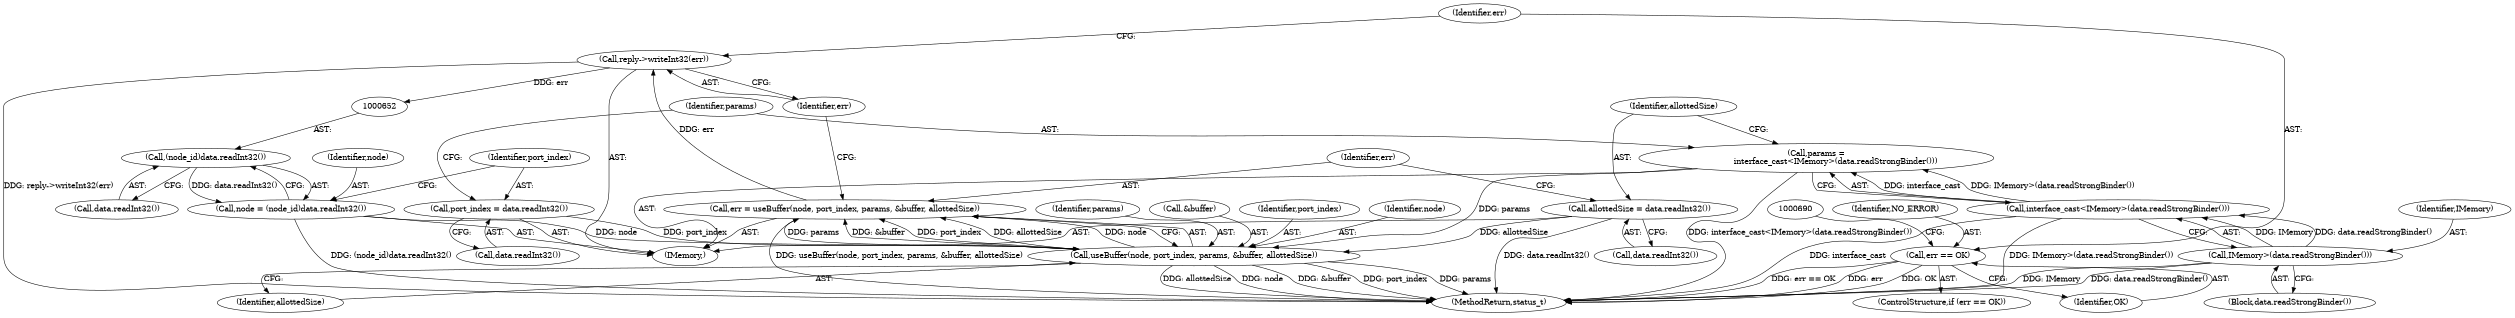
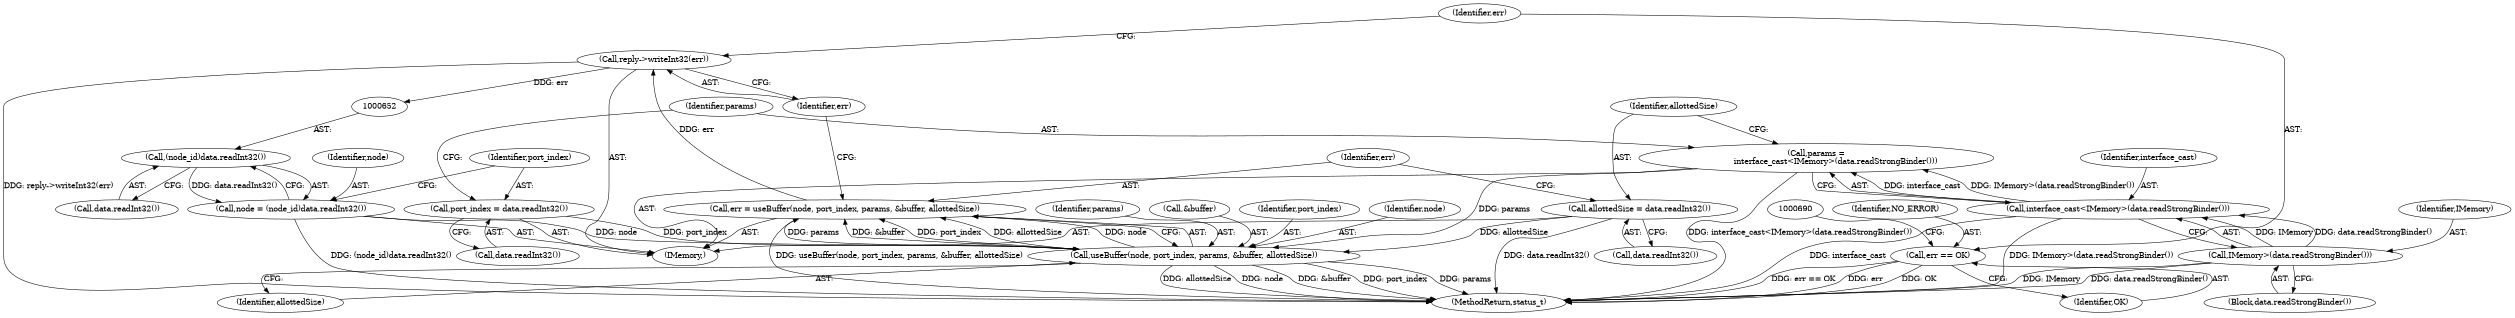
  digraph {
    n1 [label="(Call,reply->writeInt32(err))"]
    n2 [label="(IMemory,)"]
    n3 [label="(Identifier,err)"]
    n4 [label="(MethodReturn,status_t)"]
    1000652
    n6 [label="(Call,err == OK)"]
-   n7 [label="(ControlStructure,if (err == OK))"]
    n8 [label="(Identifier,OK)"]
    n9 [label="(Call,err = useBuffer(node, port_index, params, &buffer, allottedSize))"]
    n10 [label="(Call,useBuffer(node, port_index, params, &buffer, allottedSize))"]
    n11 [label="(Identifier,allottedSize)"]
    n12 [label="(Call,node = (node_id)data.readInt32())"]
    n13 [label="(Call,(node_id)data.readInt32())"]
    n14 [label="(Call,data.readInt32())"]
    n15 [label="(Call,port_index = data.readInt32())"]
    n16 [label="(Call,data.readInt32())"]
    n17 [label="(Call,params =\n                interface_cast<IMemory>(data.readStrongBinder()))"]
    n18 [label="(Call,interface_cast<IMemory>(data.readStrongBinder()))"]
    n19 [label="(Call,IMemory>(data.readStrongBinder()))"]
    n20 [label="(Block,data.readStrongBinder())"]
    n21 [label="(Call,allottedSize = data.readInt32())"]
    n22 [label="(Call,data.readInt32())"]
    n23 [label="(Identifier,params)"]
    n24 [label="(Identifier,NO_ERROR)"]
    n25 [label="(Identifier,params)"]
    n26 [label="(Identifier,node)"]
    n27 [label="(Identifier,port_index)"]
    n28 [label="(Identifier,IMemory)"]
    n29 [label="(Call,&buffer)"]
    n30 [label="(Identifier,port_index)"]
    n31 [label="(Identifier,err)"]
    n32 [label="(Identifier,allottedSize)"]
+   n33 [label="(Identifier,interface_cast)"]
    n34 [label="(Identifier,node)"]
    n35 [label="(Identifier,err)"]
    1000690
    n1 -> n2 [label="AST: "]
    n1 -> n3 [label="CFG: "]
    n1 -> n4 [label="DDG: reply->writeInt32(err)"]
    n1 -> 1000652 [label="DDG: err"]
    n3 -> n1 [label="AST: "]
    n3 -> n9 [label="CFG: "]
    1000652 -> n13 [label="AST: "]
    n6 -> n4 [label="DDG: err == OK"]
    n6 -> n4 [label="DDG: err"]
    n6 -> n4 [label="DDG: OK"]
-   n6 -> n7 [label="AST: "]
    n6 -> n8 [label="CFG: "]
    n8 -> n6 [label="AST: "]
    n9 -> n1 [label="DDG: err"]
    n9 -> n2 [label="AST: "]
    n9 -> n4 [label="DDG: useBuffer(node, port_index, params, &buffer, allottedSize)"]
    n9 -> n10 [label="CFG: "]
    n10 -> n4 [label="DDG: &buffer"]
    n10 -> n4 [label="DDG: port_index"]
    n10 -> n4 [label="DDG: params"]
    n10 -> n4 [label="DDG: allottedSize"]
    n10 -> n4 [label="DDG: node"]
    n10 -> n9 [label="AST: "]
    n10 -> n9 [label="DDG: params"]
    n10 -> n9 [label="DDG: &buffer"]
    n10 -> n9 [label="DDG: port_index"]
    n10 -> n9 [label="DDG: allottedSize"]
    n10 -> n9 [label="DDG: node"]
    n10 -> n11 [label="CFG: "]
    n11 -> n10 [label="AST: "]
    n12 -> n2 [label="AST: "]
    n12 -> n4 [label="DDG: (node_id)data.readInt32()"]
    n12 -> n10 [label="DDG: node"]
    n12 -> n13 [label="CFG: "]
    n13 -> n12 [label="AST: "]
    n13 -> n12 [label="DDG: data.readInt32()"]
    n13 -> n14 [label="CFG: "]
    n14 -> n13 [label="AST: "]
    n15 -> n2 [label="AST: "]
    n15 -> n10 [label="DDG: port_index"]
    n15 -> n16 [label="CFG: "]
    n16 -> n15 [label="AST: "]
    n17 -> n2 [label="AST: "]
    n17 -> n4 [label="DDG: interface_cast<IMemory>(data.readStrongBinder())"]
    n17 -> n10 [label="DDG: params"]
    n17 -> n18 [label="CFG: "]
    n18 -> n4 [label="DDG: IMemory>(data.readStrongBinder())"]
    n18 -> n4 [label="DDG: interface_cast"]
    n18 -> n17 [label="AST: "]
    n18 -> n17 [label="DDG: interface_cast"]
    n18 -> n17 [label="DDG: IMemory>(data.readStrongBinder())"]
    n18 -> n19 [label="CFG: "]
    n19 -> n4 [label="DDG: IMemory"]
    n19 -> n4 [label="DDG: data.readStrongBinder()"]
    n19 -> n18 [label="AST: "]
    n19 -> n18 [label="DDG: IMemory"]
    n19 -> n18 [label="DDG: data.readStrongBinder()"]
    n19 -> n20 [label="CFG: "]
    n20 -> n19 [label="AST: "]
    n21 -> n2 [label="AST: "]
    n21 -> n4 [label="DDG: data.readInt32()"]
    n21 -> n10 [label="DDG: allottedSize"]
    n21 -> n22 [label="CFG: "]
    n22 -> n21 [label="AST: "]
    n23 -> n10 [label="AST: "]
    n24 -> n6 [label="AST: "]
    n25 -> n15 [label="CFG: "]
    n25 -> n17 [label="AST: "]
    n26 -> n12 [label="AST: "]
    n27 -> n12 [label="CFG: "]
    n27 -> n15 [label="AST: "]
    n28 -> n19 [label="AST: "]
    n29 -> n10 [label="AST: "]
    n30 -> n10 [label="AST: "]
    n31 -> n9 [label="AST: "]
    n31 -> n21 [label="CFG: "]
    n32 -> n17 [label="CFG: "]
    n32 -> n21 [label="AST: "]
+   n33 -> n18 [label="AST: "]
    n34 -> n10 [label="AST: "]
    n35 -> n1 [label="CFG: "]
    n35 -> n6 [label="AST: "]
    1000690 -> n6 [label="CFG: "]
  }
